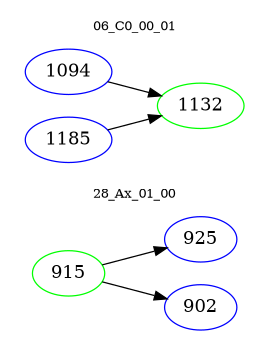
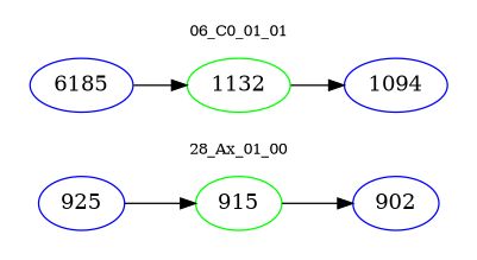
  digraph {
    rankdir=LR
    node [color=blue]
    edge [color=black]
    n1 [color=green label=915]
    n2 [label=902]
    n3 [label=925]
    n4 [color=green label=1132]
    n5 [label=1094]
-   n6 [label=1185]
+   n6 [label=6185]
    subgraph cluster_1 {
      color=white
      fontsize=10
      label="28_Ax_01_00"
      n1
      n2
      n3
    }
    subgraph cluster_2 {
      color=white
      fontsize=10
-     label="06_C0_00_01"
+     label="06_C0_01_01"
      n4
      n5
      n6
    }
    n1 -> n2
-   n1 -> n3
-   n5 -> n4
+   n3 -> n1
+   n4 -> n5
    n6 -> n4
  }
